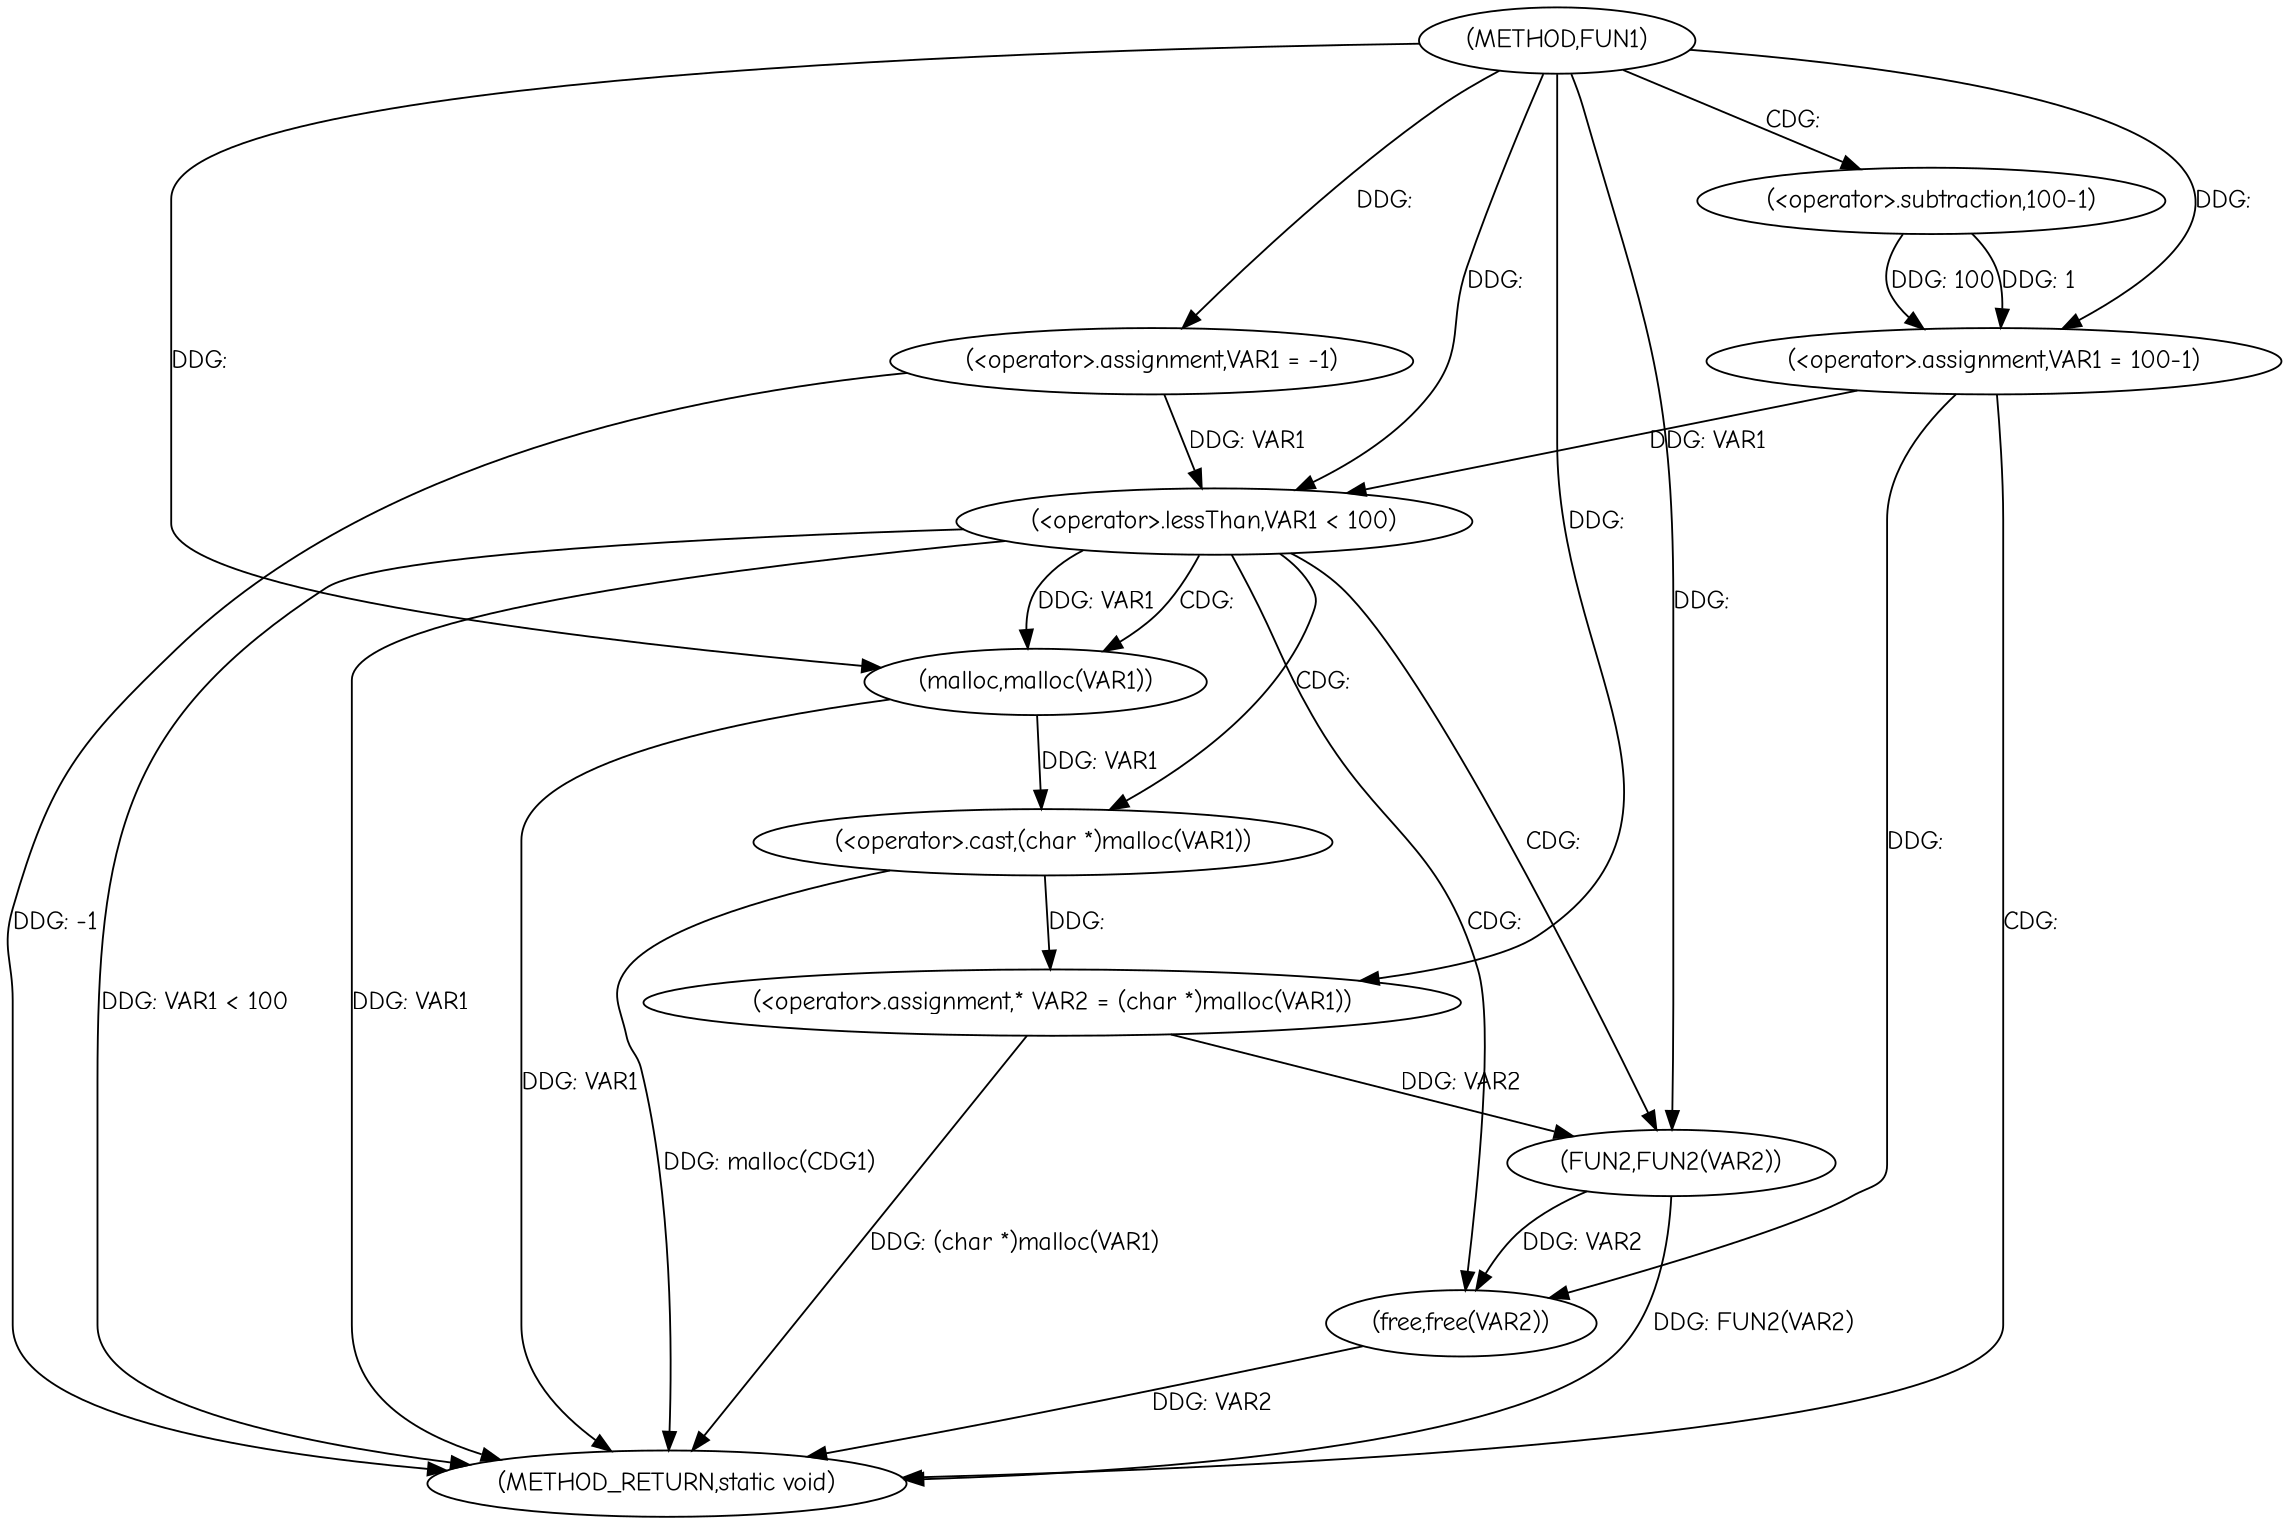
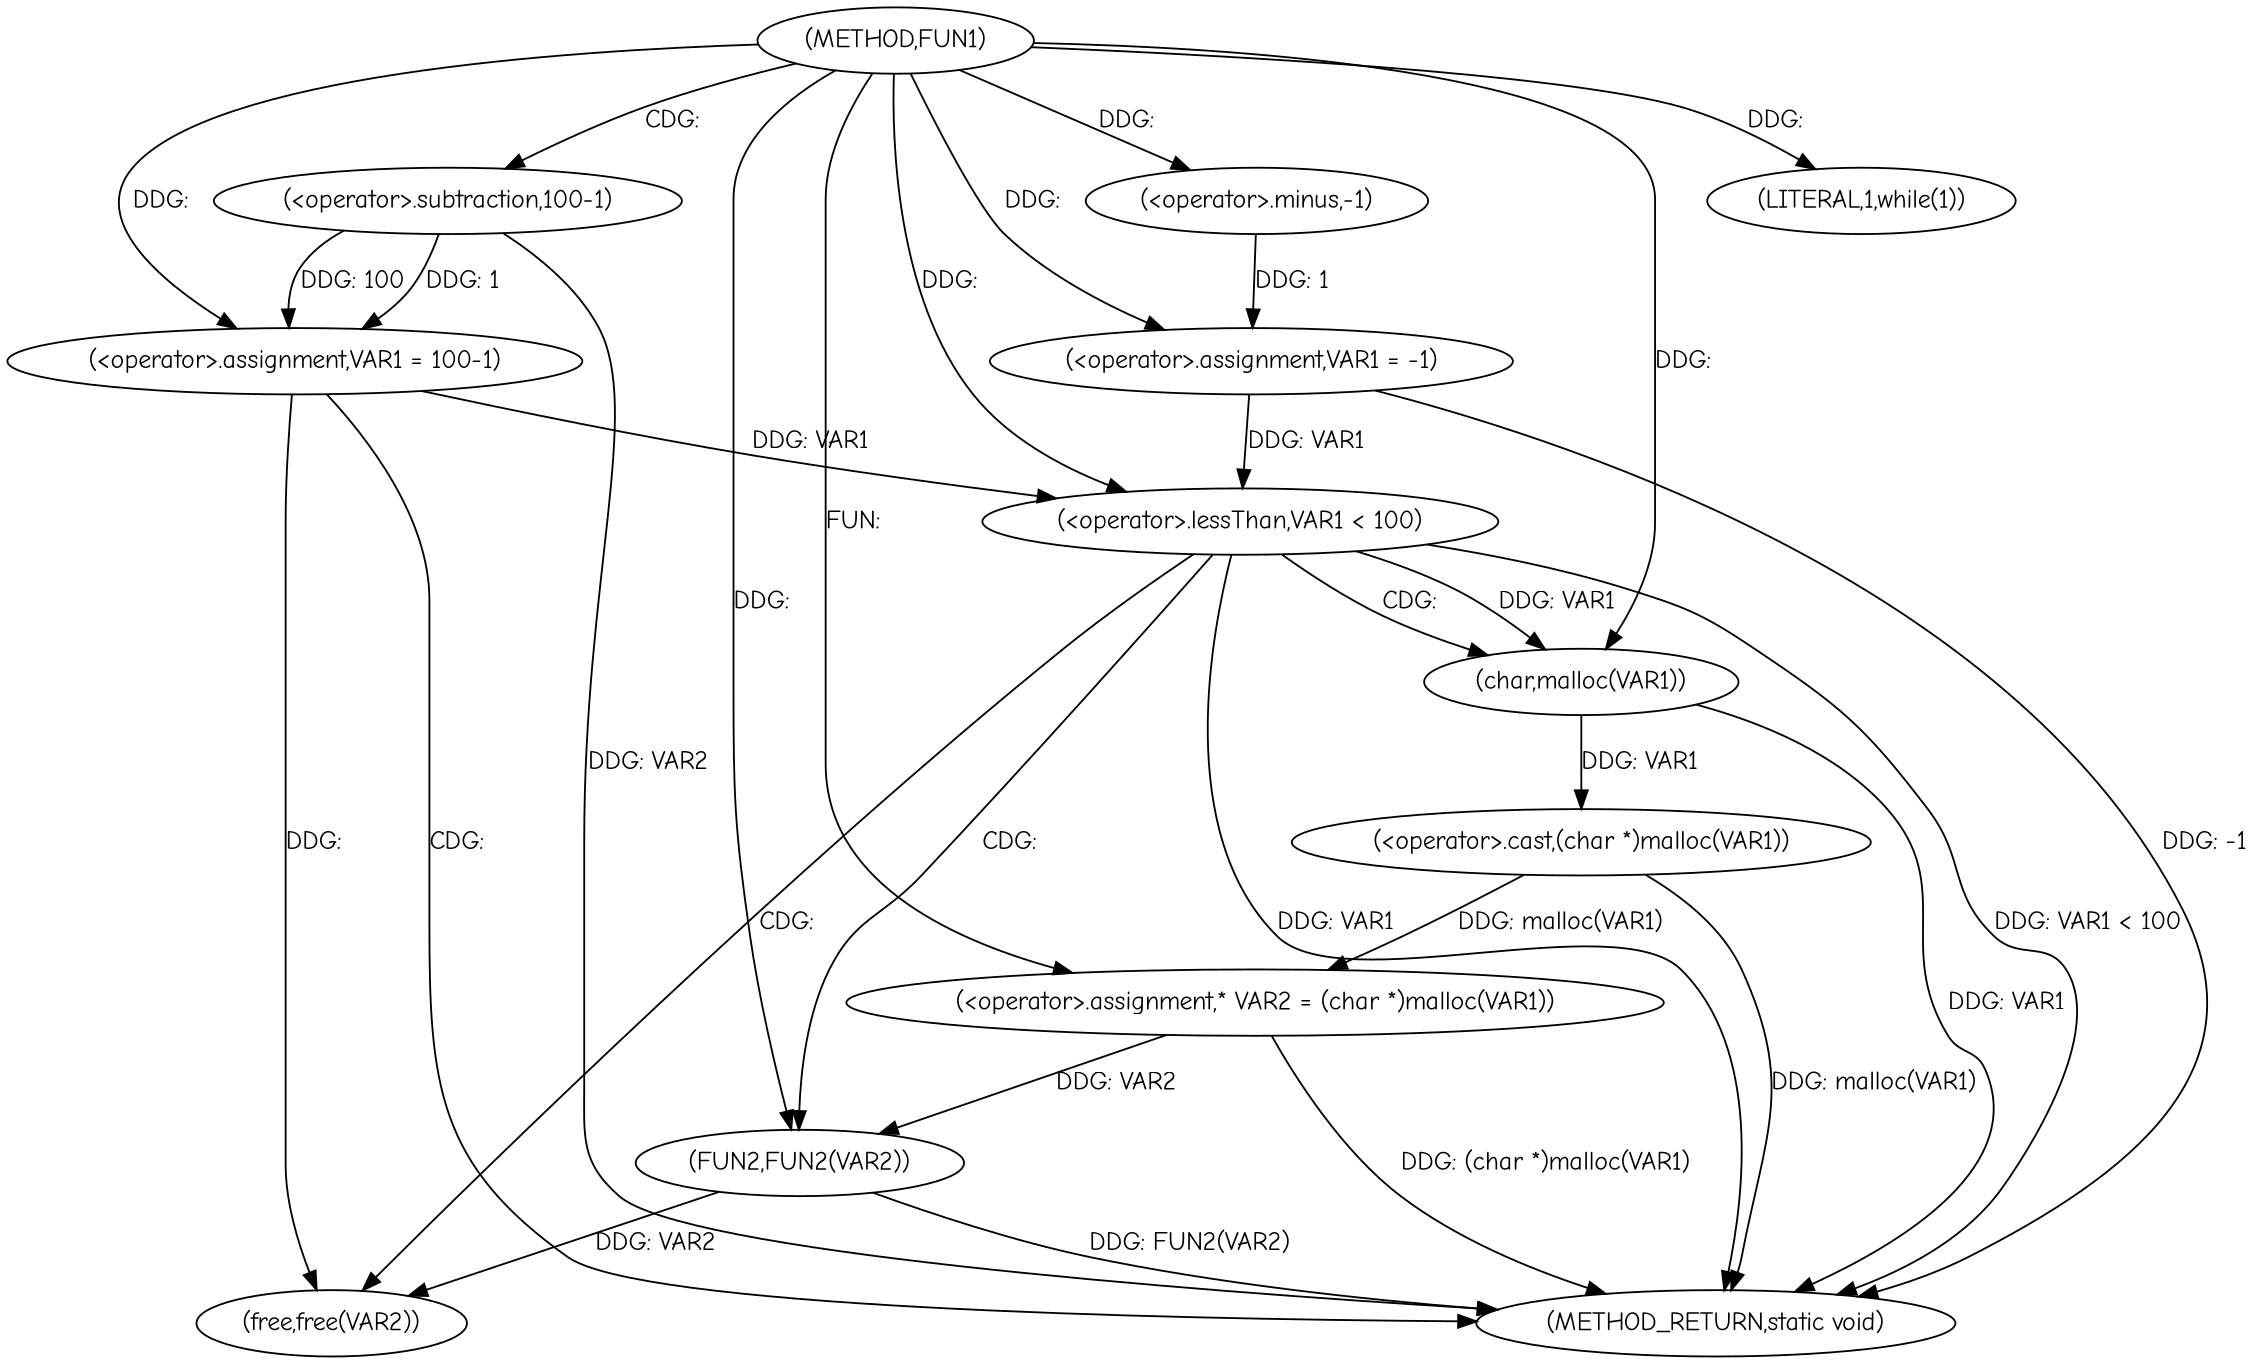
  digraph {
    fontname="Comic Neue"
    node [fontname="Comic Neue"]
    edge [fontname="Comic Neue"]
    n1 [label="(METHOD,FUN1)"]
    n2 [label="(<operator>.assignment,VAR1 = -1)"]
+   n3 [label="(<operator>.minus,-1)"]
+   n4 [label="(LITERAL,1,while(1))"]
    n5 [label="(<operator>.assignment,VAR1 = 100-1)"]
    n6 [label="(<operator>.subtraction,100-1)"]
    n7 [label="(<operator>.lessThan,VAR1 < 100)"]
    n8 [label="(<operator>.assignment,* VAR2 = (char *)malloc(VAR1))"]
-   n9 [label="(malloc,malloc(VAR1))"]
+   n9 [label="(char,malloc(VAR1))"]
    n10 [label="(FUN2,FUN2(VAR2))"]
    n11 [label="(METHOD_RETURN,static void)"]
    n12 [label="(free,free(VAR2))"]
    n13 [label="(<operator>.cast,(char *)malloc(VAR1))"]
    n1 -> n2 [label="DDG: "]
+   n1 -> n3 [label="DDG: "]
+   n1 -> n4 [label="DDG: "]
    n1 -> n5 [label="DDG: "]
    n1 -> n6 [label="CDG: "]
    n1 -> n7 [label="DDG: "]
-   n1 -> n8 [label="DDG: "]
+   n1 -> n8 [label="FUN: "]
    n1 -> n9 [label="DDG: "]
    n1 -> n10 [label="DDG: "]
    n2 -> n7 [label="DDG: VAR1"]
    n2 -> n11 [label="DDG: -1"]
+   n3 -> n2 [label="DDG: 1"]
    n5 -> n7 [label="DDG: VAR1"]
    n5 -> n11 [label="CDG: "]
    n5 -> n12 [label="DDG: "]
    n6 -> n5 [label="DDG: 100"]
    n6 -> n5 [label="DDG: 1"]
    n7 -> n9 [label="DDG: VAR1"]
    n7 -> n9 [label="CDG: "]
    n7 -> n10 [label="CDG: "]
    n7 -> n11 [label="DDG: VAR1 < 100"]
    n7 -> n11 [label="DDG: VAR1"]
    n7 -> n12 [label="CDG: "]
-   n7 -> n13 [label="CDG: "]
    n8 -> n10 [label="DDG: VAR2"]
    n8 -> n11 [label="DDG: (char *)malloc(VAR1)"]
    n9 -> n11 [label="DDG: VAR1"]
    n9 -> n13 [label="DDG: VAR1"]
    n10 -> n11 [label="DDG: FUN2(VAR2)"]
    n10 -> n12 [label="DDG: VAR2"]
-   n12 -> n11 [label="DDG: VAR2"]
-   n13 -> n8 [label="DDG: "]
-   n13 -> n11 [label="DDG: malloc(CDG1)"]
+   n6 -> n11 [label="DDG: VAR2"]
+   n13 -> n8 [label="DDG: malloc(VAR1)"]
+   n13 -> n11 [label="DDG: malloc(VAR1)"]
  }
